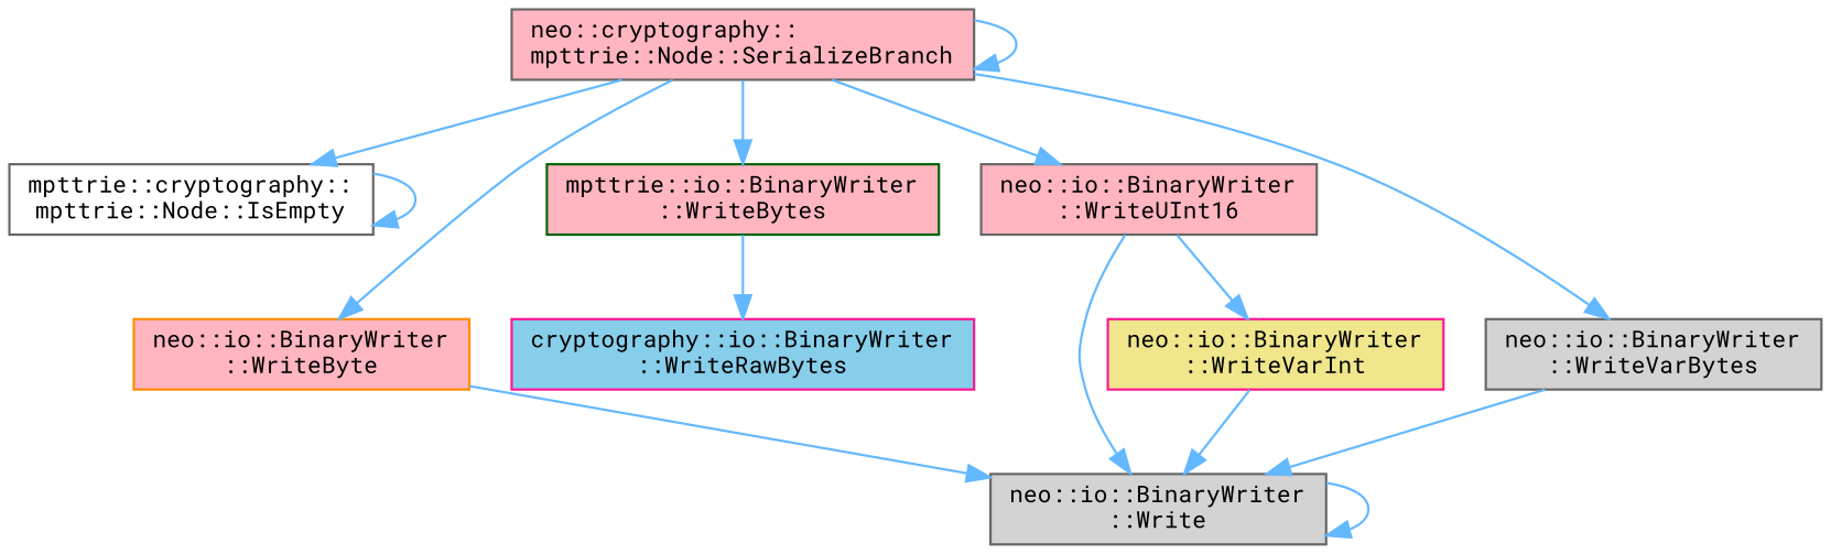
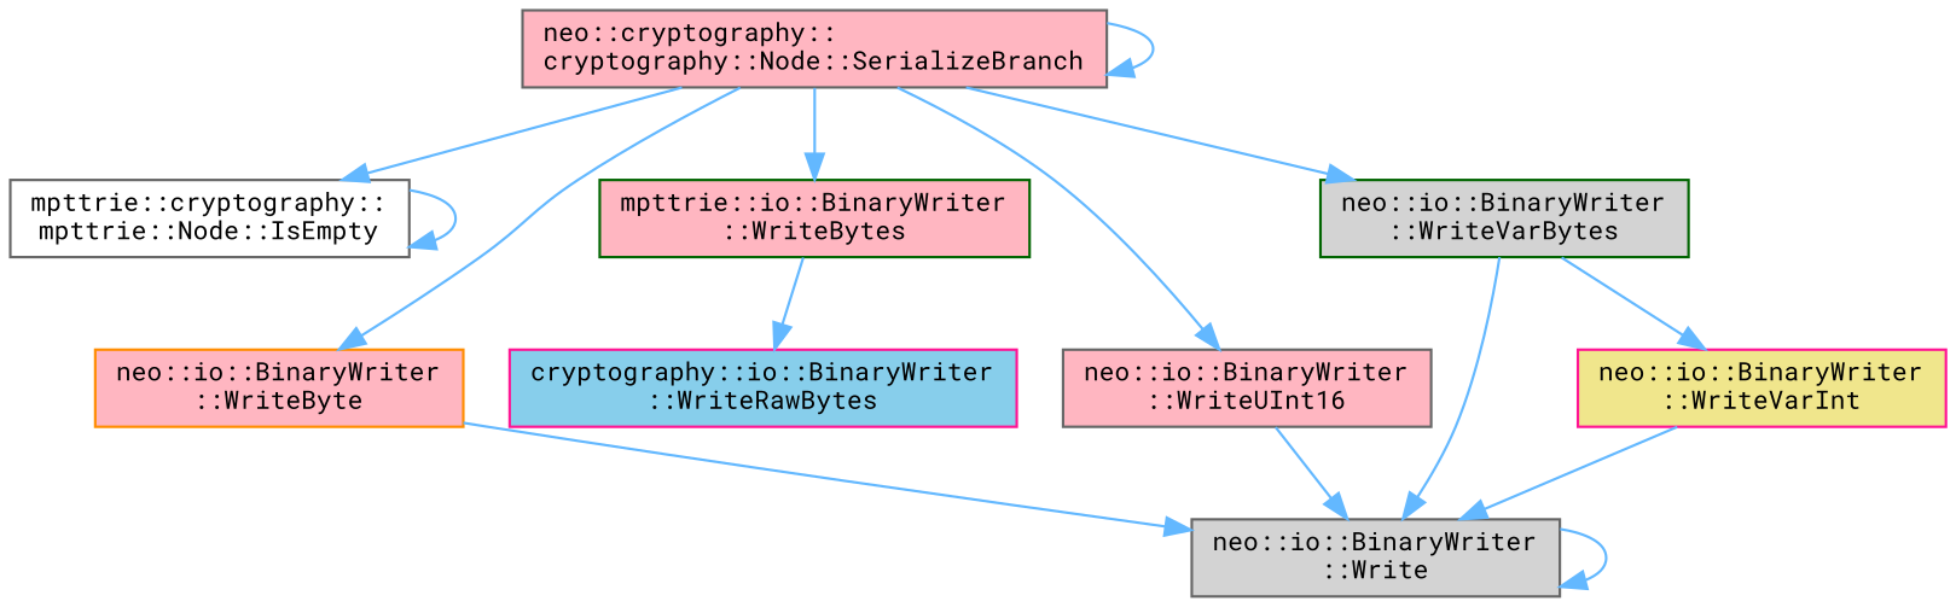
  digraph {
    fontname="Roboto Mono"
    rankdir=TB
    node [color=gray40 fillcolor=lightpink fontname="Roboto Mono" fontsize=10 shape=box style=filled]
    edge [color=steelblue1 fontname="Roboto Mono" fontsize=10 labelfontname=Helvetica labelfontsize=10 style=solid]
-   n1 [fontcolor=black height=0.2 label="neo::cryptography::\lmpttrie::Node::SerializeBranch" width=0.4]
+   n1 [fontcolor=black height=0.2 label="neo::cryptography::\lcryptography::Node::SerializeBranch" width=0.4]
    n2 [fillcolor=white height=0.2 label="mpttrie::cryptography::\lmpttrie::Node::IsEmpty" width=0.4]
    n3 [color=darkorange height=0.2 label="neo::io::BinaryWriter\l::WriteByte" width=0.4]
    n4 [color=darkgreen height=0.2 label="mpttrie::io::BinaryWriter\l::WriteBytes" width=0.4]
    n5 [height=0.2 label="neo::io::BinaryWriter\l::WriteUInt16" width=0.4]
-   n6 [fillcolor=lightgrey height=0.2 label="neo::io::BinaryWriter\l::WriteVarBytes" width=0.4]
+   n6 [color=darkgreen fillcolor=lightgrey height=0.2 label="neo::io::BinaryWriter\l::WriteVarBytes" width=0.4]
    n7 [fillcolor=lightgrey height=0.2 label="neo::io::BinaryWriter\l::Write" width=0.4]
    n8 [color=deeppink fillcolor=skyblue height=0.2 label="cryptography::io::BinaryWriter\l::WriteRawBytes" width=0.4]
    n9 [color=deeppink fillcolor=khaki height=0.2 label="neo::io::BinaryWriter\l::WriteVarInt" width=0.4]
    n1 -> n1
    n1 -> n2
    n1 -> n3
    n1 -> n4
    n1 -> n5
    n1 -> n6
    n2 -> n2
    n3 -> n7
    n4 -> n8
    n5 -> n7
    n6 -> n7
-   n5 -> n9
+   n6 -> n9
    n7 -> n7
    n9 -> n7
  }
